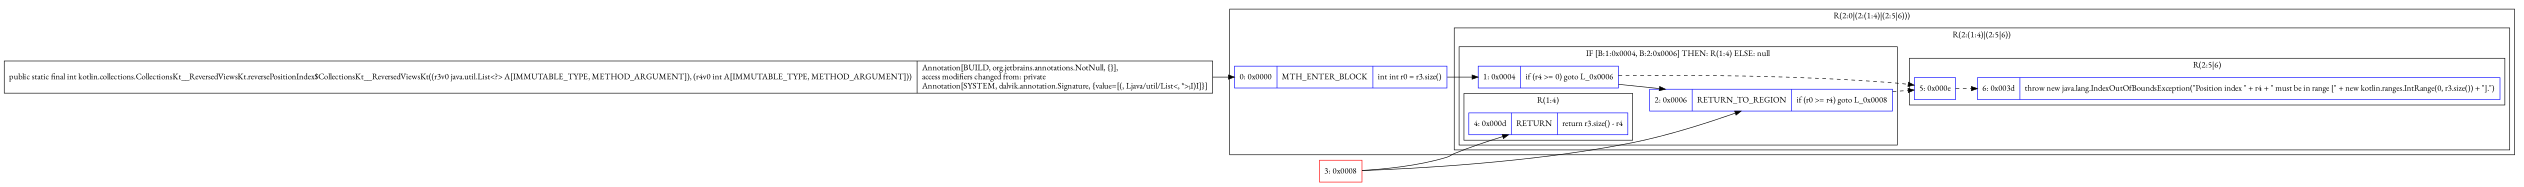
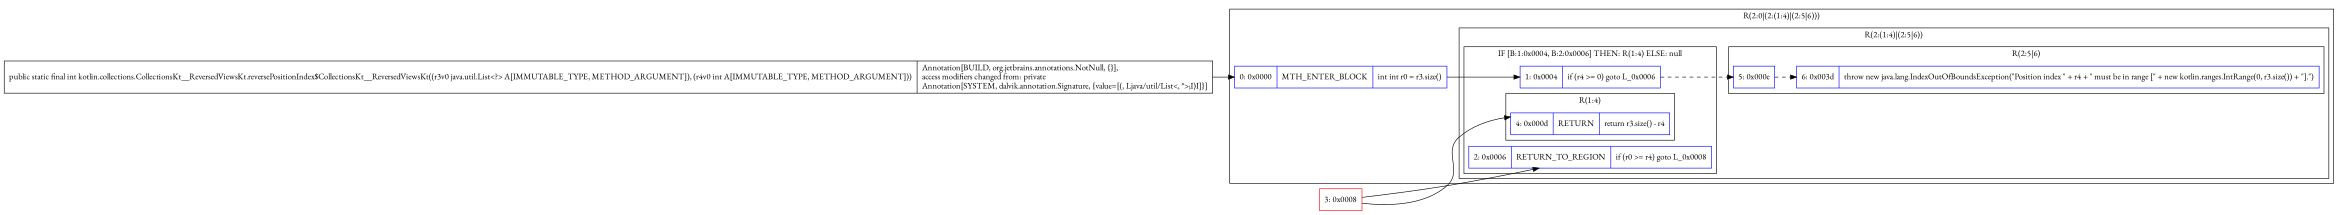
  digraph {
    fontname="EB Garamond"
    rankdir=LR
    node [color=blue fontname="EB Garamond" shape=record]
    edge [fontname="EB Garamond"]
    n1 [label="{4\:\ 0x000d|RETURN\l|return r3.size() \- r4\l}"]
    n2 [label="{1\:\ 0x0004|if (r4 \>= 0) goto L_0x0006\l}"]
    n3 [label="{2\:\ 0x0006|RETURN_TO_REGION\l|if (r0 \>= r4) goto L_0x0008\l}"]
    n4 [label="{5\:\ 0x000e}"]
    n5 [label="{6\:\ 0x003d|throw new java.lang.IndexOutOfBoundsException(\"Position index \" + r4 + \" must be in range [\" + new kotlin.ranges.IntRange(0, r3.size()) + \"].\")\l}"]
    n6 [label="{0\:\ 0x0000|MTH_ENTER_BLOCK\l|int int r0 = r3.size()\l}"]
    n7 [color=red label="{3\:\ 0x0008}"]
    n8 [label="{public static final int kotlin.collections.CollectionsKt__ReversedViewsKt.reversePositionIndex$CollectionsKt__ReversedViewsKt((r3v0 java.util.List\<?\> A[IMMUTABLE_TYPE, METHOD_ARGUMENT]), (r4v0 int A[IMMUTABLE_TYPE, METHOD_ARGUMENT]))  | Annotation[BUILD, org.jetbrains.annotations.NotNull, \{\}], \laccess modifiers changed from: private\lAnnotation[SYSTEM, dalvik.annotation.Signature, \{value=[(, Ljava\/util\/List\<, *\>;I)I]\}]\l}" color=""]
    subgraph cluster_1 {
      label="R(2:0|(2:(1:4)|(2:5|6)))"
      n6
      subgraph cluster_2 {
        label="R(2:(1:4)|(2:5|6))"
        subgraph cluster_3 {
          label="IF [B:1:0x0004, B:2:0x0006] THEN: R(1:4) ELSE: null"
          n2
          n3
          subgraph cluster_4 {
            label="R(1:4)"
            n1
          }
        }
        subgraph cluster_5 {
          label="R(2:5|6)"
          n4
          n5
        }
      }
    }
-   n2 -> n3
    n2 -> n4 [style=dashed]
-   n3 -> n4 [style=dashed]
    n4 -> n5 [style=dashed]
    n6 -> n2
    n7 -> n1
    n7 -> n3
    n8 -> n6
  }
